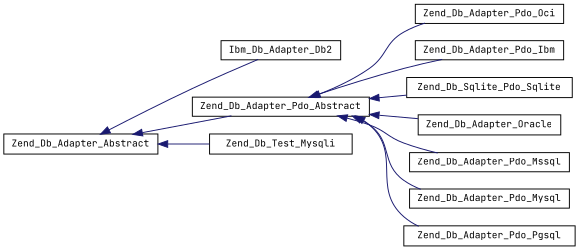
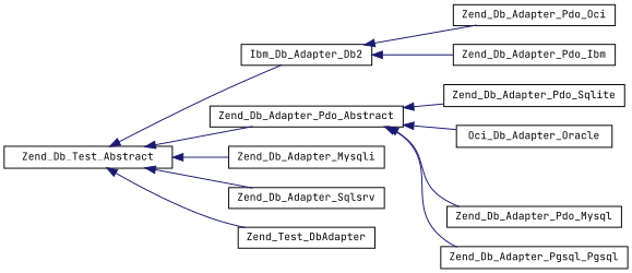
  digraph {
    fontname="JetBrains Mono"
    rankdir=LR
    node [color=black fillcolor=white fontname="JetBrains Mono" fontsize=10 shape=record style=filled]
    edge [color=midnightblue dir=back fontname="JetBrains Mono" fontsize=10 labelfontname=Helvetica labelfontsize=10 style=solid]
-   n1 [height=0.2 label=Zend_Db_Adapter_Abstract width=0.4]
+   n1 [height=0.2 label=Zend_Db_Test_Abstract width=0.4]
    n2 [height=0.2 label=Ibm_Db_Adapter_Db2 width=0.4]
-   n3 [height=0.2 label=Zend_Db_Test_Mysqli width=0.4]
+   n3 [height=0.2 label=Zend_Db_Adapter_Mysqli width=0.4]
    n4 [height=0.2 label=Zend_Db_Adapter_Pdo_Abstract width=0.4]
-   n7 [height=0.2 label=Zend_Db_Adapter_Oracle width=0.4]
+   n5 [height=0.2 label=Zend_Db_Adapter_Sqlsrv width=0.4]
+   n6 [height=0.2 label=Zend_Test_DbAdapter width=0.4]
+   n7 [height=0.2 label=Oci_Db_Adapter_Oracle width=0.4]
    n8 [height=0.2 label=Zend_Db_Adapter_Pdo_Ibm width=0.4]
-   n9 [height=0.2 label=Zend_Db_Adapter_Pdo_Mssql width=0.4]
    n10 [height=0.2 label=Zend_Db_Adapter_Pdo_Mysql width=0.4]
    n11 [height=0.2 label=Zend_Db_Adapter_Pdo_Oci width=0.4]
-   n12 [height=0.2 label=Zend_Db_Adapter_Pdo_Pgsql width=0.4]
-   n13 [height=0.2 label=Zend_Db_Sqlite_Pdo_Sqlite width=0.4]
+   n12 [height=0.2 label=Zend_Db_Adapter_Pgsql_Pgsql width=0.4]
+   n13 [height=0.2 label=Zend_Db_Adapter_Pdo_Sqlite width=0.4]
    n1 -> n2
    n1 -> n3
    n1 -> n4
+   n1 -> n5
+   n1 -> n6
    n4 -> n7
-   n4 -> n8
-   n4 -> n9
+   n2 -> n8
    n4 -> n10
-   n4 -> n11
+   n2 -> n11
    n4 -> n12
    n4 -> n13
  }
